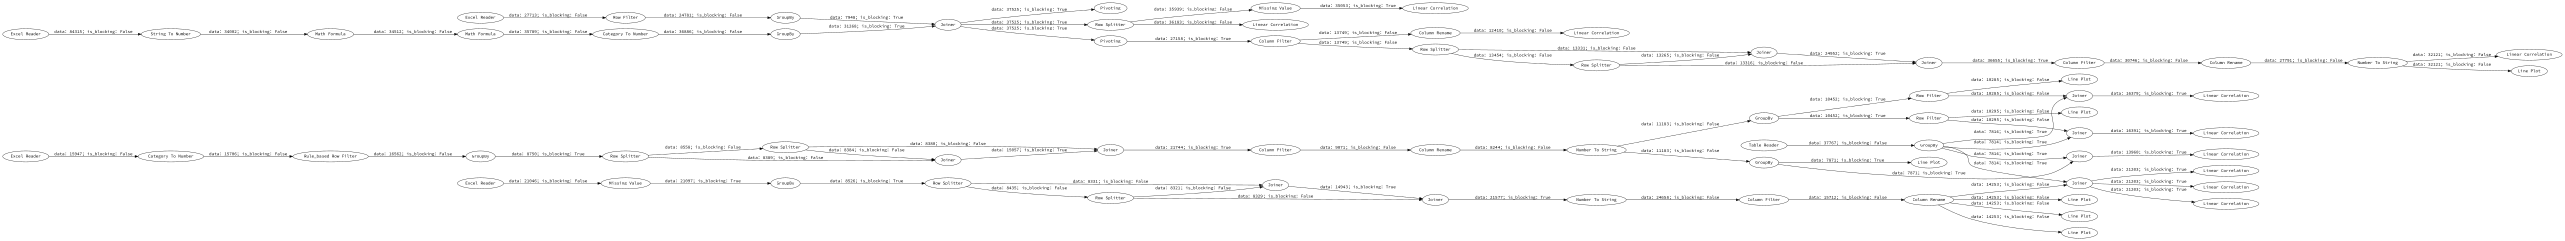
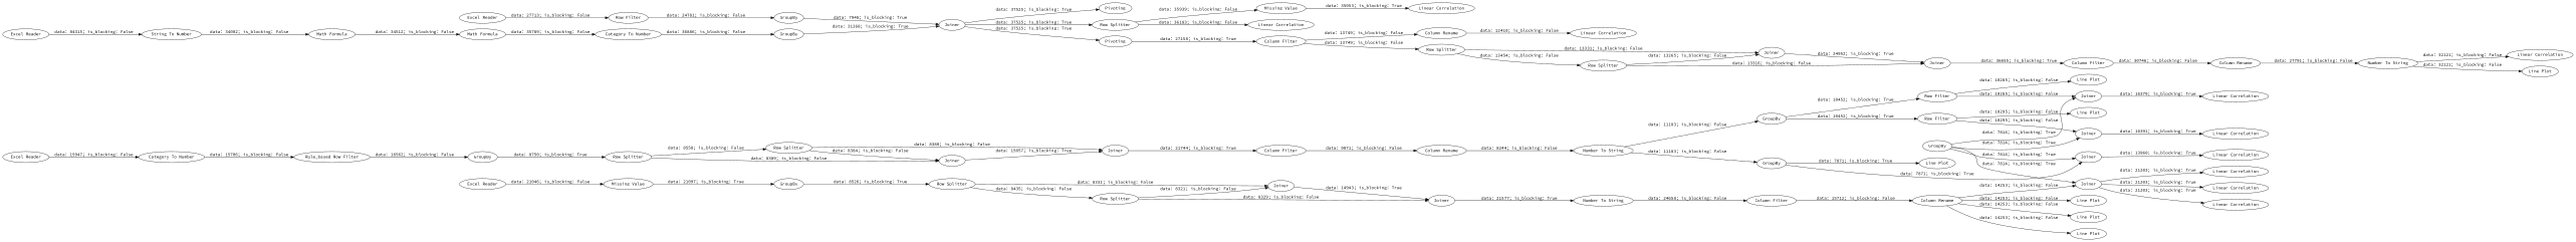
  digraph {
    rankdir=LR
    fontname="Source Code Pro"
    node [fontname="Source Code Pro"]
    edge [fontname="Source Code Pro"]
    n1 [label=GroupBy]
    n2 [label=Joiner]
    n3 [label=Joiner]
    n4 [label=Joiner]
    n5 [label=Joiner]
    n6 [label="Linear Correlation"]
    n7 [label=Joiner]
    n8 [label="Column Filter"]
    n9 [label="Line Plot"]
-   n10 [label="Table Reader"]
    n11 [label=GroupBy]
    n12 [label=Joiner]
    n13 [label="Linear Correlation"]
    n14 [label="Category To Number"]
    n15 [label="Rule_based Row Filter"]
    n16 [label="Excel Reader"]
    n17 [label="Row Filter"]
    n18 [label="String To Number"]
    n19 [label="Math Formula"]
    n20 [label=GroupBy]
    n21 [label="Row Filter"]
    n22 [label="Row Filter"]
    n23 [label="Linear Correlation"]
    n24 [label="Line Plot"]
    n25 [label="Column Filter"]
    n26 [label="Column Rename"]
    n27 [label=Joiner]
    n28 [label="Number To String"]
    n29 [label="Column Rename"]
    n30 [label="Linear Correlation"]
    n31 [label="Linear Correlation"]
    n32 [label=Joiner]
    n33 [label=Joiner]
    n34 [label="Excel Reader"]
    n35 [label="Missing Value"]
    n36 [label="Column Filter"]
    n37 [label="Column Rename"]
    n38 [label="Line Plot"]
    n39 [label="Line Plot"]
    n40 [label=GroupBy]
    n41 [label="Math Formula"]
    n42 [label="Category To Number"]
    n43 [label="Linear Correlation"]
    n44 [label="Number To String"]
    n45 [label="Excel Reader"]
    n46 [label="Linear Correlation"]
    n47 [label="Row Splitter"]
    n48 [label="Row Splitter"]
    n49 [label="Linear Correlation"]
    n50 [label="Linear Correlation"]
    n51 [label=Joiner]
    n52 [label="Line Plot"]
    n53 [label=Pivoting]
    n54 [label="Row Splitter"]
    n55 [label=Pivoting]
    n56 [label=GroupBy]
    n57 [label="Row Splitter"]
    n58 [label="Line Plot"]
    n59 [label=GroupBy]
    n60 [label="Excel Reader"]
    n61 [label="Missing Value"]
    n62 [label="Linear Correlation"]
    n63 [label="Row Splitter"]
    n64 [label="Column Rename"]
    n65 [label="Number To String"]
    n66 [label="Line Plot"]
    n67 [label="Column Filter"]
    n68 [label="Row Splitter"]
    n69 [label="Row Splitter"]
    n70 [label=Joiner]
    n71 [label=GroupBy]
    n1 -> n2 [label="data: 7814; is_blocking: True"]
    n1 -> n3 [label="data: 7814; is_blocking: True"]
    n1 -> n4 [label="data: 7814; is_blocking: True"]
    n1 -> n5 [label="data: 7814; is_blocking: True"]
    n2 -> n13 [label="data: 13960; is_blocking: True"]
    n3 -> n31 [label="data: 21203; is_blocking: True"]
    n3 -> n49 [label="data: 21203; is_blocking: True"]
    n3 -> n50 [label="data: 21203; is_blocking: True"]
    n4 -> n43 [label="data: 16379; is_blocking: True"]
    n5 -> n23 [label="data: 16391; is_blocking: True"]
    n7 -> n8 [label="data: 36655; is_blocking: True"]
    n8 -> n64 [label="data: 30746; is_blocking: False"]
-   n10 -> n1 [label="data: 37767; is_blocking: False"]
    n11 -> n12 [label="data: 7948; is_blocking: True"]
    n12 -> n53 [label="data: 37525; is_blocking: True"]
    n12 -> n54 [label="data: 37525; is_blocking: True"]
    n12 -> n55 [label="data: 37525; is_blocking: True"]
    n14 -> n15 [label="data: 15706; is_blocking: False"]
    n15 -> n59 [label="data: 16562; is_blocking: False"]
    n16 -> n17 [label="data: 27713; is_blocking: False"]
    n17 -> n11 [label="data: 24781; is_blocking: False"]
    n18 -> n19 [label="data: 34002; is_blocking: False"]
    n19 -> n41 [label="data: 34512; is_blocking: False"]
    n20 -> n21 [label="data: 10452; is_blocking: True"]
    n20 -> n22 [label="data: 10452; is_blocking: True"]
    n21 -> n4 [label="data: 10285; is_blocking: False"]
    n21 -> n52 [label="data: 10285; is_blocking: False"]
    n22 -> n5 [label="data: 10295; is_blocking: False"]
    n22 -> n58 [label="data: 10295; is_blocking: False"]
    n25 -> n26 [label="data: 15712; is_blocking: False"]
    n26 -> n3 [label="data: 14253; is_blocking: False"]
    n26 -> n24 [label="data: 14253; is_blocking: False"]
    n26 -> n38 [label="data: 14253; is_blocking: False"]
    n26 -> n39 [label="data: 14253; is_blocking: False"]
    n27 -> n28 [label="data: 21577; is_blocking: True"]
    n28 -> n25 [label="data: 24658; is_blocking: False"]
    n29 -> n30 [label="data: 12410; is_blocking: False"]
    n32 -> n33 [label="data: 15057; is_blocking: True"]
    n33 -> n36 [label="data: 21744; is_blocking: True"]
    n34 -> n35 [label="data: 21046; is_blocking: False"]
    n35 -> n56 [label="data: 21097; is_blocking: True"]
    n36 -> n37 [label="data: 9071; is_blocking: False"]
    n37 -> n44 [label="data: 8244; is_blocking: False"]
    n40 -> n2 [label="data: 7871; is_blocking: True"]
    n40 -> n9 [label="data: 7871; is_blocking: True"]
    n41 -> n42 [label="data: 35789; is_blocking: False"]
    n42 -> n71 [label="data: 36886; is_blocking: False"]
    n44 -> n20 [label="data: 11183; is_blocking: False"]
    n44 -> n40 [label="data: 11183; is_blocking: False"]
    n45 -> n14 [label="data: 15947; is_blocking: False"]
    n47 -> n32 [label="data: 8389; is_blocking: False"]
    n47 -> n48 [label="data: 8558; is_blocking: False"]
    n48 -> n32 [label="data: 8384; is_blocking: False"]
    n48 -> n33 [label="data: 8380; is_blocking: False"]
    n51 -> n7 [label="data: 24952; is_blocking: True"]
    n54 -> n61 [label="data: 35939; is_blocking: False"]
    n54 -> n62 [label="data: 36183; is_blocking: False"]
    n55 -> n67 [label="data: 27158; is_blocking: True"]
    n56 -> n57 [label="data: 8526; is_blocking: True"]
    n57 -> n69 [label="data: 8435; is_blocking: False"]
    n57 -> n70 [label="data: 8331; is_blocking: False"]
    n59 -> n47 [label="data: 8750; is_blocking: True"]
    n60 -> n18 [label="data: 84315; is_blocking: False"]
    n61 -> n46 [label="data: 35053; is_blocking: True"]
    n63 -> n7 [label="data: 13316; is_blocking: False"]
    n63 -> n51 [label="data: 13265; is_blocking: False"]
    n64 -> n65 [label="data: 27791; is_blocking: False"]
    n65 -> n6 [label="data: 32121; is_blocking: False"]
    n65 -> n66 [label="data: 32121; is_blocking: False"]
    n67 -> n29 [label="data: 13749; is_blocking: False"]
    n67 -> n68 [label="data: 13749; is_blocking: False"]
    n68 -> n51 [label="data: 13331; is_blocking: False"]
    n68 -> n63 [label="data: 13454; is_blocking: False"]
    n69 -> n27 [label="data: 8329; is_blocking: False"]
    n69 -> n70 [label="data: 8321; is_blocking: False"]
    n70 -> n27 [label="data: 14943; is_blocking: True"]
    n71 -> n12 [label="data: 31268; is_blocking: True"]
  }
